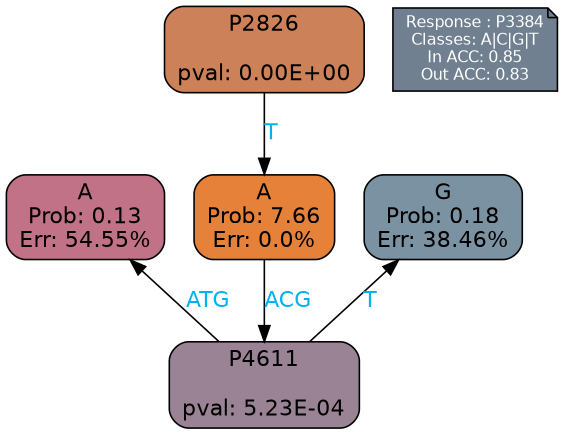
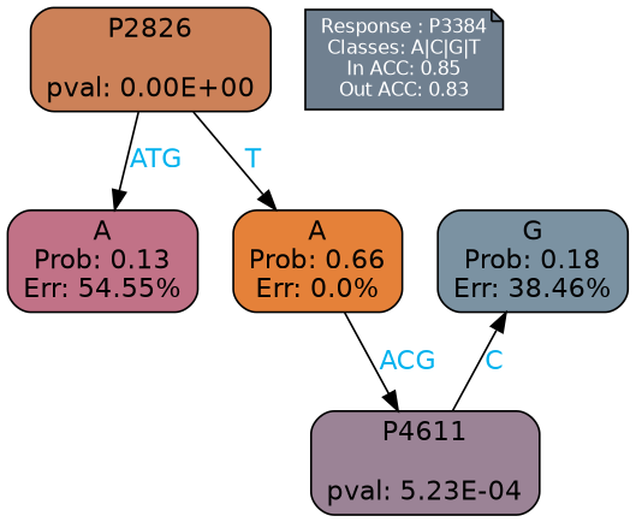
  digraph {
    ranksep=equally
    splines=polylines
    node [color=black fontname=helvetica shape=box style="filled, rounded"]
    edge [fontcolor=deepskyblue2 fontname=helvetica]
    n1 [fillcolor="#c17287" label="A\nProb: 0.13\nErr: 54.55%"]
    n2 [fillcolor="#7b92a2" label="G\nProb: 0.18\nErr: 38.46%"]
-   n3 [fillcolor="#e58139" label="A\nProb: 7.66\nErr: 0.0%"]
+   n3 [fillcolor="#e58139" label="A\nProb: 0.66\nErr: 0.0%"]
    n4 [align=left fillcolor=slategray fontcolor=white fontsize=10 label="Response : P3384\nClasses: A|C|G|T\nIn ACC: 0.85\nOut ACC: 0.83\n" shape=note style=filled]
    n5 [fillcolor="#cc8158" label="P2826\n\npval: 0.00E+00"]
    n6 [fillcolor="#9b8396" label="P4611\n\npval: 5.23E-04"]
    subgraph sub_1 {
      rank=same
      n1
      n2
      n3
    }
    subgraph sub_2 {
      rank=same
      n4
      n5
    }
    n3 -> n6 [label=ACG]
    n5 -> n3 [label=T]
-   n6 -> n1 [label=ATG]
-   n6 -> n2 [label=T]
+   n5 -> n1 [label=ATG]
+   n6 -> n2 [label=C]
  }
